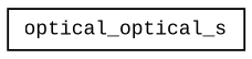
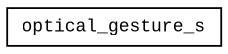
  digraph {
    rankdir=LR
    fontname="Liberation Mono"
-   n1 [color=black fillcolor=white fontname="Liberation Mono" fontsize=10 height=0.2 label=optical_optical_s shape=record style=filled width=0.4]
+   n1 [color=black fillcolor=white fontname="Liberation Mono" fontsize=10 height=0.2 label=optical_gesture_s shape=record style=filled width=0.4]
  }
